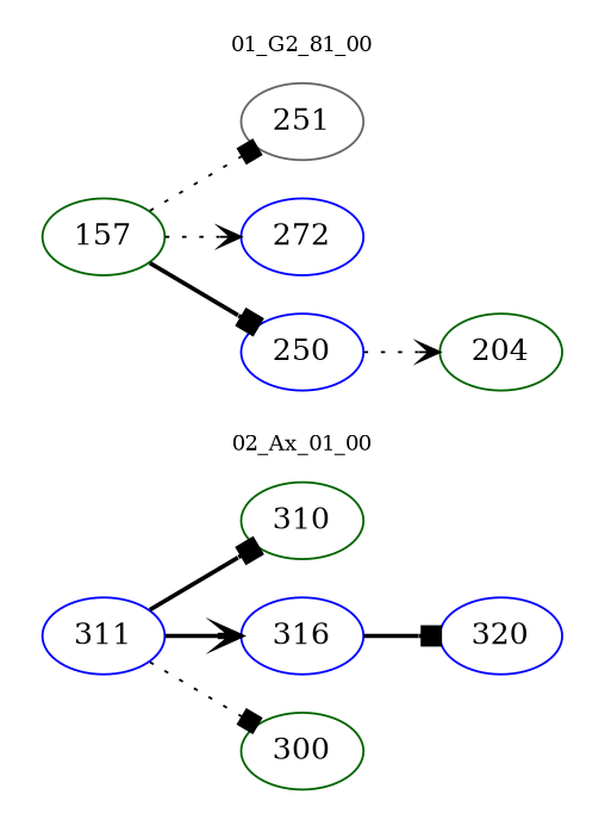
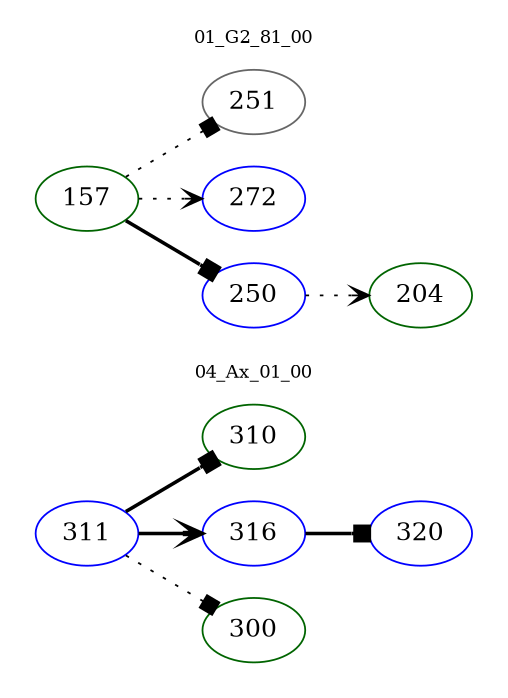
  digraph {
    rankdir=LR
    node [color=blue]
    edge [arrowhead=box color=black style=dotted]
    n1 [label=311]
    n2 [color=darkgreen label=300]
    n3 [label=316]
    n4 [color=darkgreen label=310]
    n5 [label=320]
    n6 [color=darkgreen label=157]
    n7 [label=250]
    n8 [label=272]
    n9 [color=gray40 label=251]
    n10 [color=darkgreen label=204]
    subgraph cluster_1 {
      color=white
      fontsize=10
-     label="02_Ax_01_00"
+     label="04_Ax_01_00"
      n1
      n2
      n3
      n4
      n5
    }
    subgraph cluster_2 {
      color=white
      fontsize=10
      label="01_G2_81_00"
      n6
      n7
      n8
      n9
      n10
    }
    n1 -> n2
    n1 -> n3 [arrowhead=vee style=bold]
    n1 -> n4 [style=bold]
    n3 -> n5 [style=bold]
    n6 -> n7 [style=bold]
    n6 -> n8 [arrowhead=vee]
    n6 -> n9
    n7 -> n10 [arrowhead=vee]
  }
